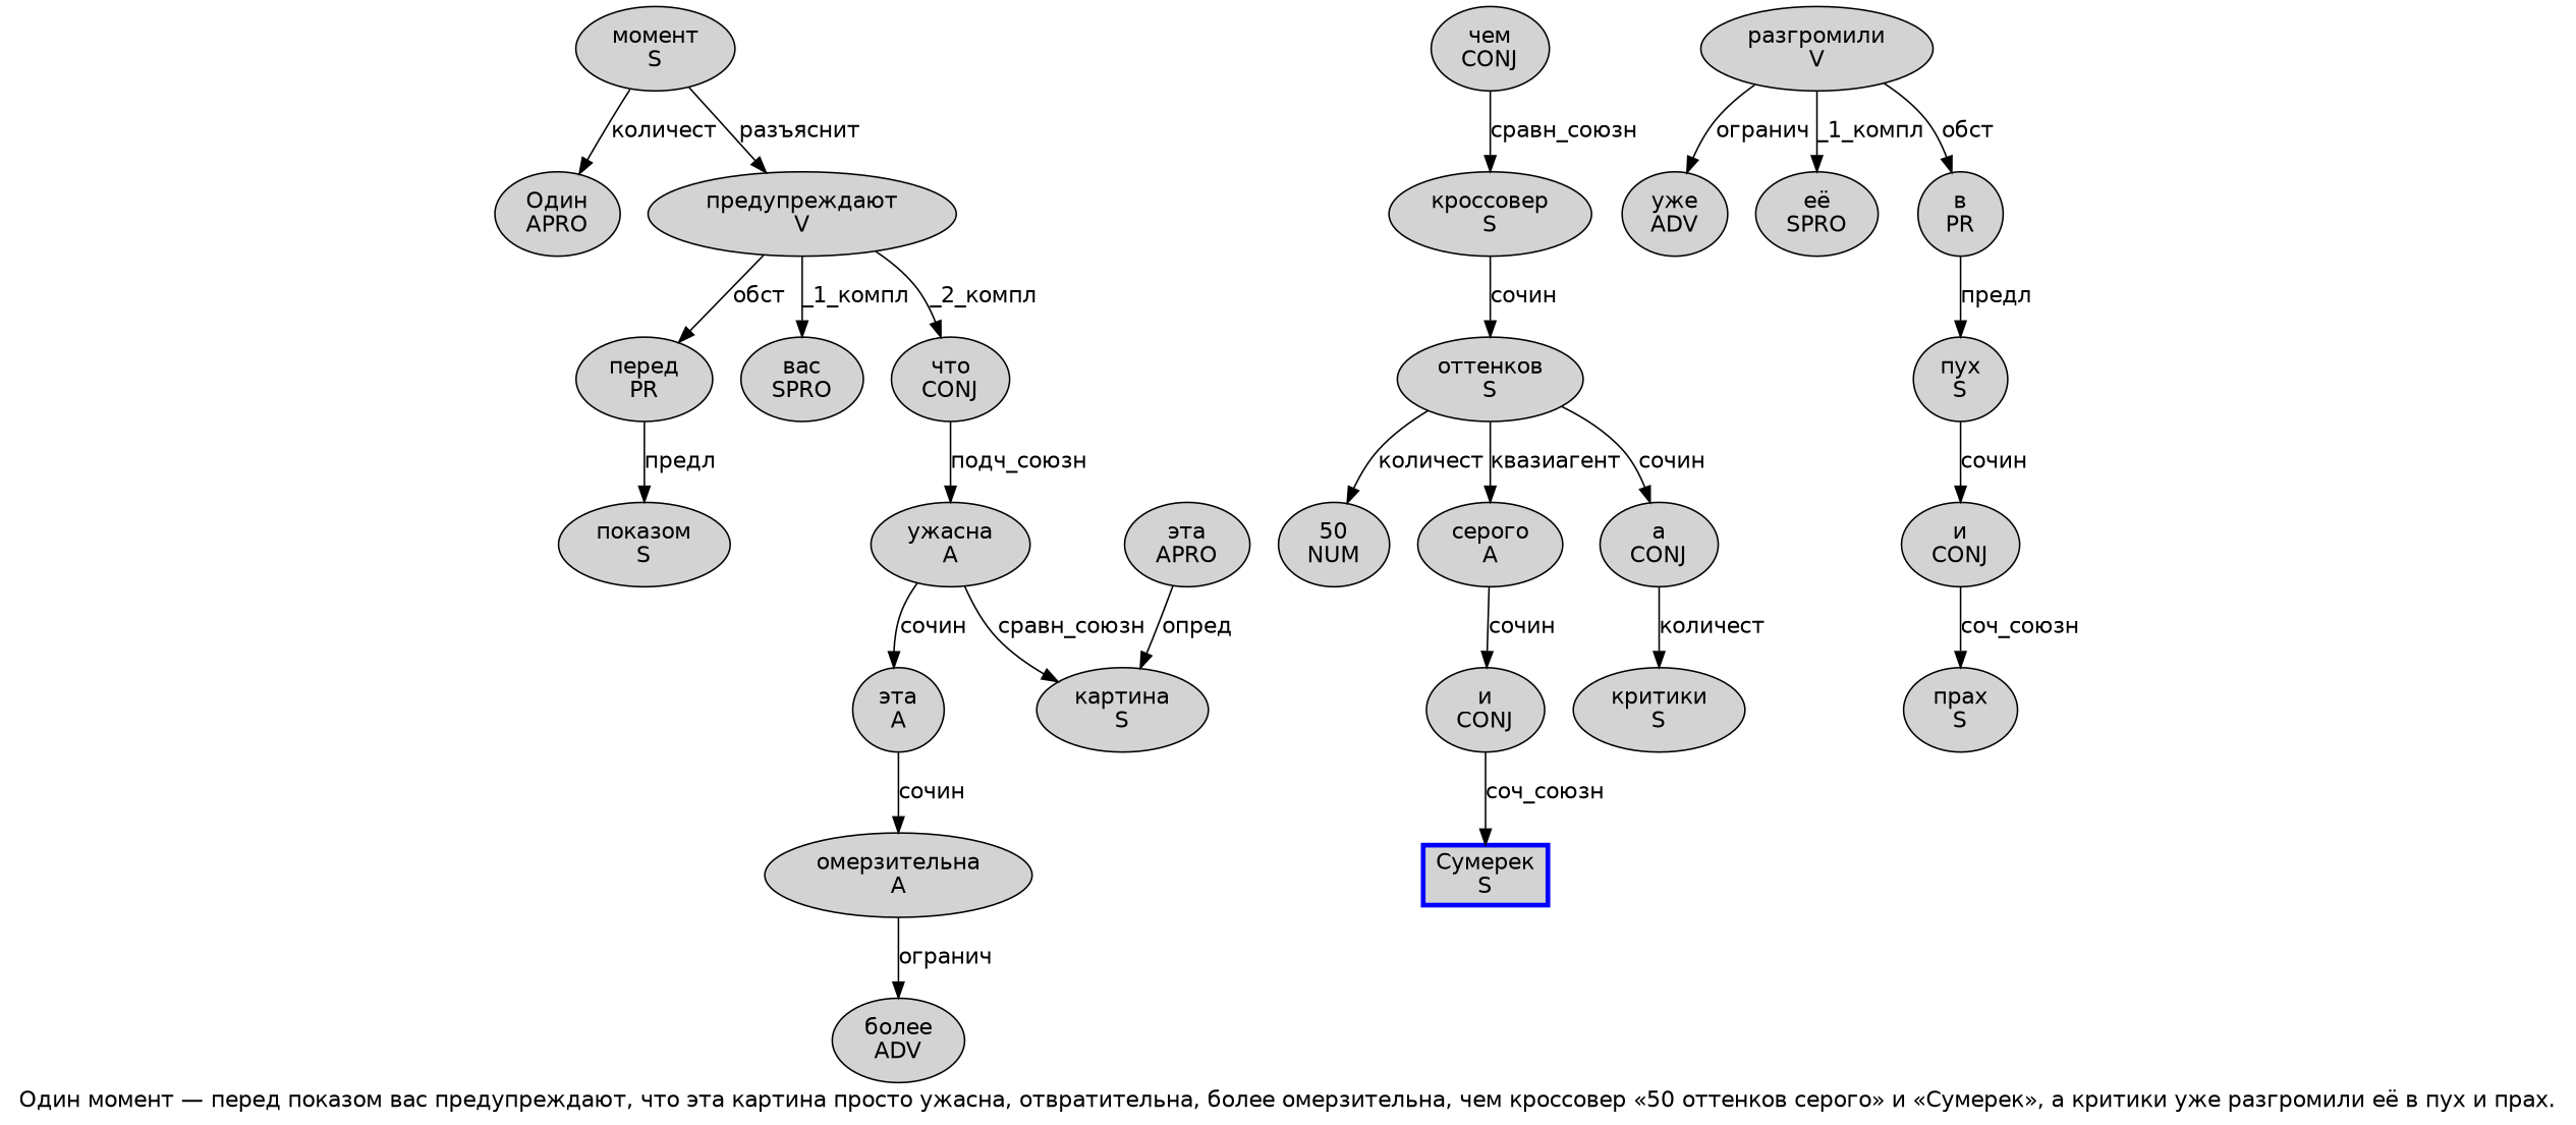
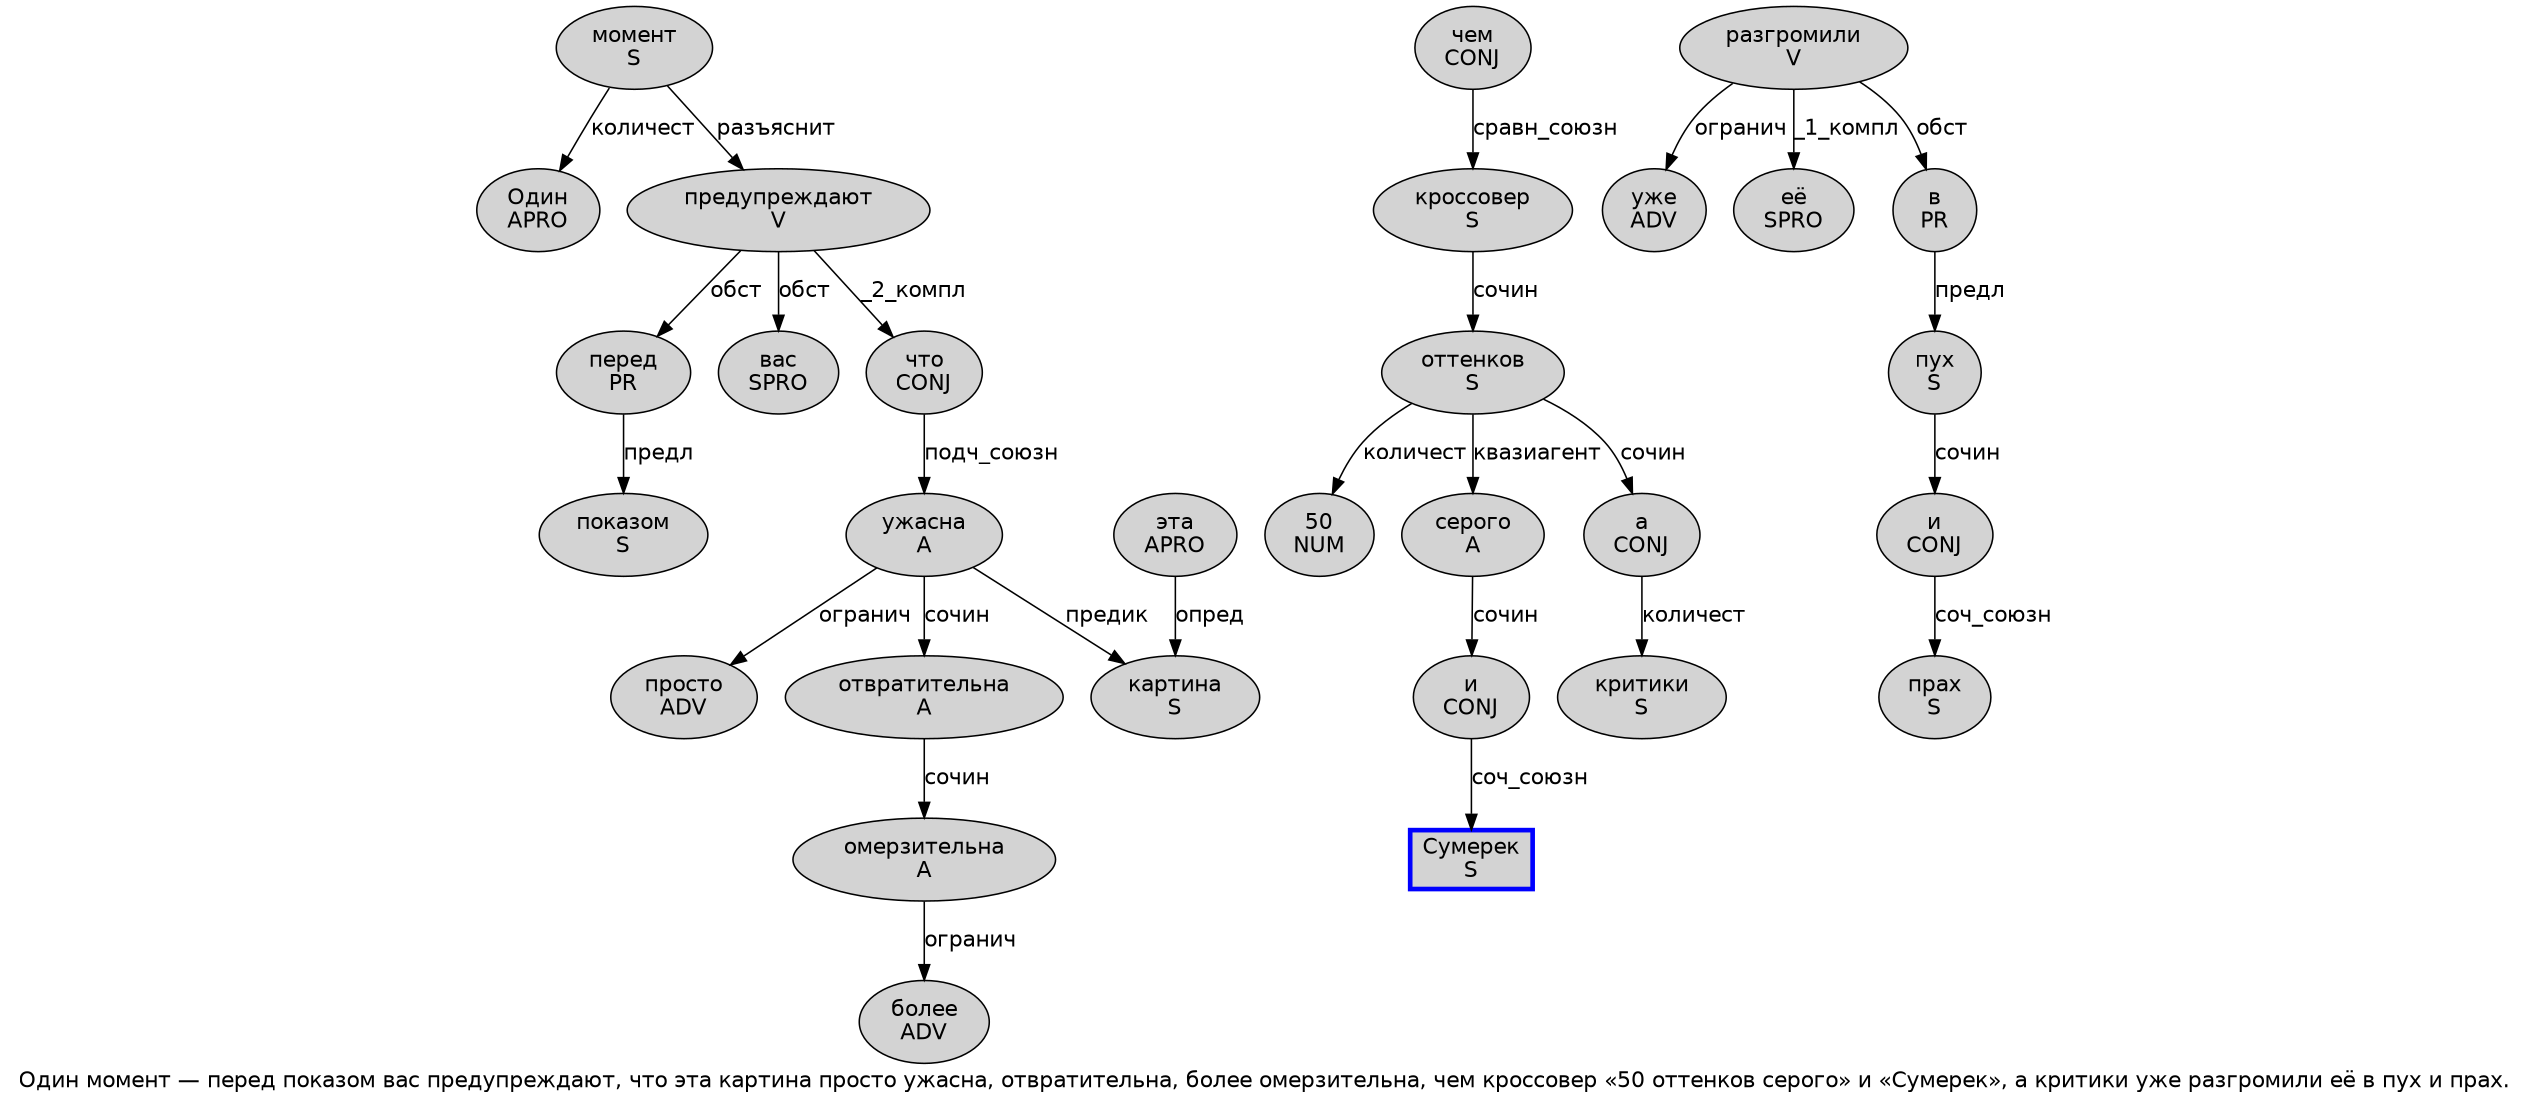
  digraph {
    fontname="DejaVu Sans"
    label="Один момент — перед показом вас предупреждают, что эта картина просто ужасна, отвратительна, более омерзительна, чем кроссовер «50 оттенков серого» и «Сумерек», а критики уже разгромили её в пух и прах."
    node [fillcolor=lightgray fontname="DejaVu Sans" penwidth=1 shape=ellipse style=filled]
    edge [fontname="DejaVu Sans"]
    n1 [label="Один\nAPRO"]
    n2 [label="момент\nS"]
    n3 [label="предупреждают\nV"]
    n4 [label="перед\nPR"]
    n5 [label="вас\nSPRO"]
    n6 [label="что\nCONJ"]
    n7 [label="показом\nS"]
    n8 [label="ужасна\nA"]
    n9 [label="картина\nS"]
-   n11 [label="эта\nA"]
+   n10 [label="просто\nADV"]
+   n11 [label="отвратительна\nA"]
    n12 [label="эта\nAPRO"]
    n13 [label="омерзительна\nA"]
    n14 [label="более\nADV"]
    n15 [label="чем\nCONJ"]
    n16 [label="кроссовер\nS"]
    n17 [label="оттенков\nS"]
    n18 [label="50\nNUM"]
    n19 [label="серого\nA"]
    n20 [label="а\nCONJ"]
    n21 [label="и\nCONJ"]
    n22 [label="критики\nS"]
    n23 [color=blue label="Сумерек\nS" penwidth=3 shape=box]
    n24 [label="уже\nADV"]
    n25 [label="разгромили\nV"]
    n26 [label="её\nSPRO"]
    n27 [label="в\nPR"]
    n28 [label="пух\nS"]
    n29 [label="и\nCONJ"]
    n30 [label="прах\nS"]
    n2 -> n1 [label="количест"]
    n2 -> n3 [label="разъяснит"]
    n3 -> n4 [label="обст"]
-   n3 -> n5 [label="_1_компл"]
+   n3 -> n5 [label="обст"]
    n3 -> n6 [label="_2_компл"]
    n4 -> n7 [label="предл"]
    n6 -> n8 [label="подч_союзн"]
-   n8 -> n9 [label="сравн_союзн"]
+   n8 -> n9 [label="предик"]
+   n8 -> n10 [label="огранич"]
    n8 -> n11 [label="сочин"]
    n11 -> n13 [label="сочин"]
    n12 -> n9 [label="опред"]
    n13 -> n14 [label="огранич"]
    n15 -> n16 [label="сравн_союзн"]
    n16 -> n17 [label="сочин"]
    n17 -> n18 [label="количест"]
    n17 -> n19 [label="квазиагент"]
    n17 -> n20 [label="сочин"]
    n19 -> n21 [label="сочин"]
    n20 -> n22 [label="количест"]
    n21 -> n23 [label="соч_союзн"]
    n25 -> n24 [label="огранич"]
    n25 -> n26 [label="_1_компл"]
    n25 -> n27 [label="обст"]
    n27 -> n28 [label="предл"]
    n28 -> n29 [label="сочин"]
    n29 -> n30 [label="соч_союзн"]
  }
